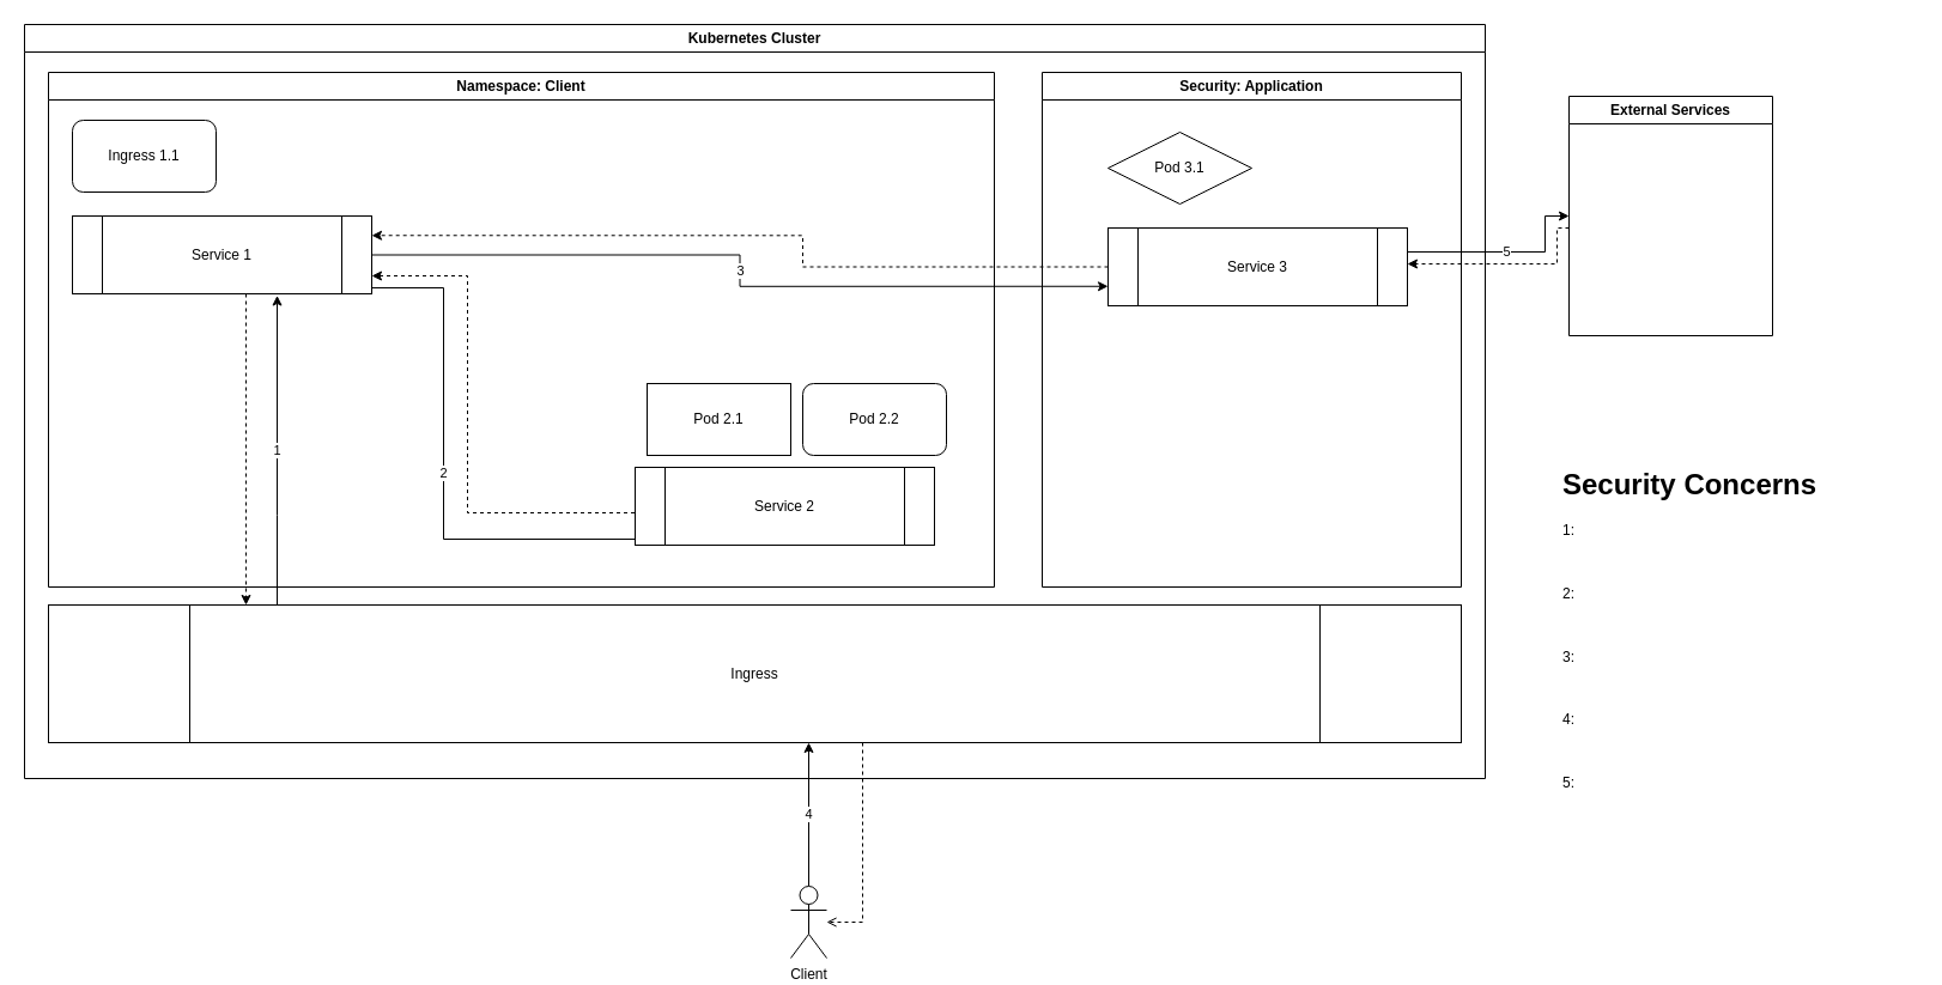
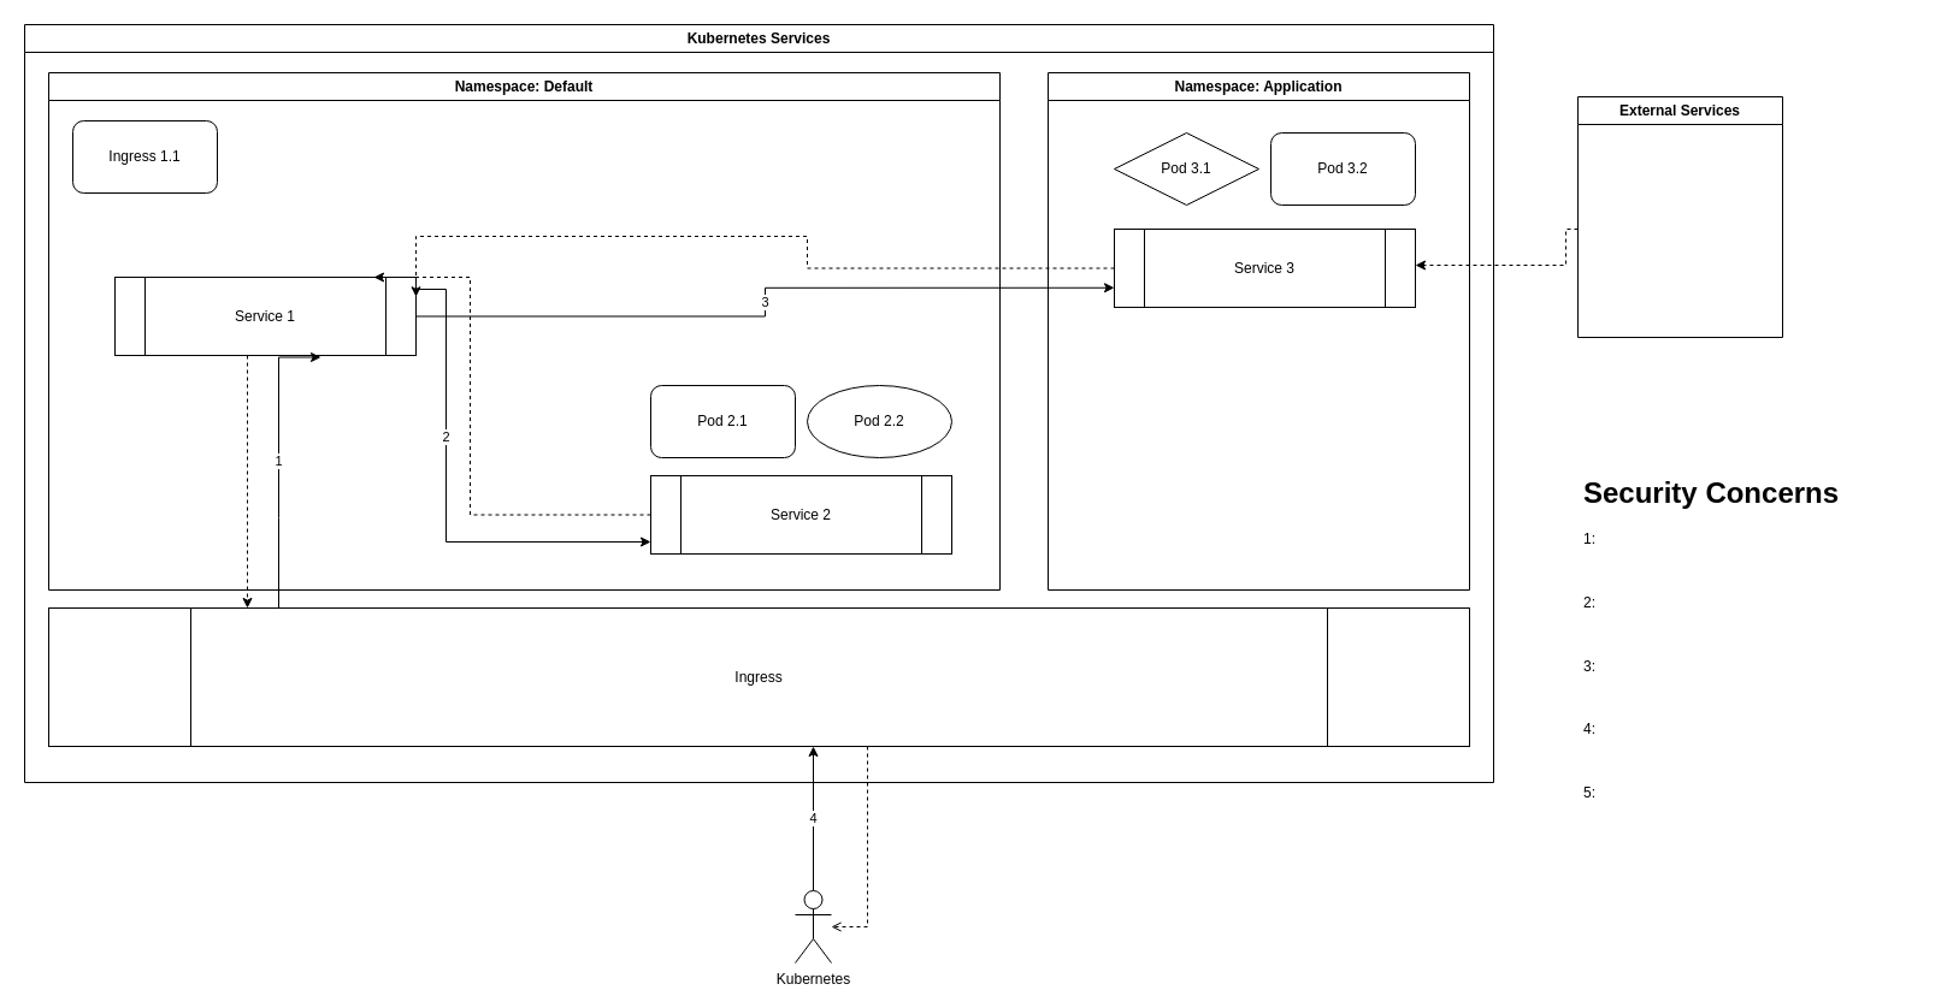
  <mxCell id="0" />
  <mxCell id="1" parent="0" />
- <mxCell id="2" value="Kubernetes Cluster" style="swimlane;whiteSpace=wrap;html=1;" parent="1" vertex="1"><mxGeometry x="20" y="20" width="1220" height="630" as="geometry" /></mxCell>
- <mxCell id="3" value="Namespace: Client" style="swimlane;whiteSpace=wrap;html=1;" parent="2" vertex="1"><mxGeometry x="20" y="40" width="790" height="430" as="geometry" /></mxCell>
+ <mxCell id="2" value="Kubernetes Services" style="swimlane;whiteSpace=wrap;html=1;" parent="1" vertex="1"><mxGeometry x="20" y="20" width="1220" height="630" as="geometry" /></mxCell>
+ <mxCell id="3" value="Namespace: Default" style="swimlane;whiteSpace=wrap;html=1;" parent="2" vertex="1"><mxGeometry x="20" y="40" width="790" height="430" as="geometry" /></mxCell>
  <mxCell id="4" value="2" style="edgeStyle=orthogonalEdgeStyle;rounded=0;orthogonalLoop=1;jettySize=auto;html=1;exitX=1;exitY=0.75;exitDx=0;exitDy=0;" parent="3" source="5" edge="1"><mxGeometry relative="1" as="geometry"><mxPoint x="500" y="390" as="targetPoint" /><Array as="points"><mxPoint x="270" y="180" /><mxPoint x="330" y="180" /><mxPoint x="330" y="390" /></Array></mxGeometry></mxCell>
- <mxCell id="5" value="Service 1" style="shape=process;whiteSpace=wrap;html=1;backgroundOutline=1;" parent="3" vertex="1"><mxGeometry x="20" y="120" width="250" height="65" as="geometry" /></mxCell>
+ <mxCell id="5" value="Service 1" style="shape=process;whiteSpace=wrap;html=1;backgroundOutline=1;" parent="3" vertex="1"><mxGeometry x="55" y="170" width="250" height="65" as="geometry" /></mxCell>
  <mxCell id="6" style="edgeStyle=orthogonalEdgeStyle;rounded=0;orthogonalLoop=1;jettySize=auto;html=1;exitX=0;exitY=0.5;exitDx=0;exitDy=0;dashed=1;" parent="3" source="7" edge="1"><mxGeometry relative="1" as="geometry"><mxPoint x="270" y="170" as="targetPoint" /><Array as="points"><mxPoint x="350" y="368" /><mxPoint x="350" y="170" /><mxPoint x="270" y="170" /></Array></mxGeometry></mxCell>
- <mxCell id="7" value="Service 2" style="shape=process;whiteSpace=wrap;html=1;backgroundOutline=1;" parent="3" vertex="1"><mxGeometry x="490" y="330" width="250" height="65" as="geometry" /></mxCell>
+ <mxCell id="7" value="Service 2" style="shape=process;whiteSpace=wrap;html=1;backgroundOutline=1;" parent="3" vertex="1"><mxGeometry x="500" y="335" width="250" height="65" as="geometry" /></mxCell>
  <mxCell id="8" value="Ingress 1.1" style="rounded=1;whiteSpace=wrap;html=1;" parent="3" vertex="1"><mxGeometry x="20" y="40" width="120" height="60" as="geometry" /></mxCell>
- <mxCell id="9" value="Pod 2.1" style="whiteSpace=wrap;html=1;rounded=0;" parent="3" vertex="1"><mxGeometry x="500" y="260" width="120" height="60" as="geometry" /></mxCell>
- <mxCell id="10" value="Pod 2.2" style="rounded=1;whiteSpace=wrap;html=1;" parent="3" vertex="1"><mxGeometry x="630" y="260" width="120" height="60" as="geometry" /></mxCell>
- <mxCell id="11" value="Security: Application" style="swimlane;whiteSpace=wrap;html=1;" parent="2" vertex="1"><mxGeometry x="850" y="40" width="350" height="430" as="geometry" /></mxCell>
+ <mxCell id="9" value="Pod 2.1" style="rounded=1;whiteSpace=wrap;html=1;" parent="3" vertex="1"><mxGeometry x="500" y="260" width="120" height="60" as="geometry" /></mxCell>
+ <mxCell id="10" value="Pod 2.2" style="ellipse;whiteSpace=wrap;html=1;" parent="3" vertex="1"><mxGeometry x="630" y="260" width="120" height="60" as="geometry" /></mxCell>
+ <mxCell id="11" value="Namespace: Application" style="swimlane;whiteSpace=wrap;html=1;" parent="2" vertex="1"><mxGeometry x="850" y="40" width="350" height="430" as="geometry" /></mxCell>
  <mxCell id="12" value="Service 3" style="shape=process;whiteSpace=wrap;html=1;backgroundOutline=1;" parent="11" vertex="1"><mxGeometry x="55" y="130" width="250" height="65" as="geometry" /></mxCell>
  <mxCell id="13" value="Pod 3.1" style="rhombus;whiteSpace=wrap;html=1;" parent="11" vertex="1"><mxGeometry x="55" y="50" width="120" height="60" as="geometry" /></mxCell>
+ <mxCell id="14" value="Pod 3.2" style="rounded=1;whiteSpace=wrap;html=1;" parent="11" vertex="1"><mxGeometry x="185" y="50" width="120" height="60" as="geometry" /></mxCell>
  <mxCell id="15" value="1" style="edgeStyle=orthogonalEdgeStyle;rounded=0;orthogonalLoop=1;jettySize=auto;html=1;entryX=0.684;entryY=1.023;entryDx=0;entryDy=0;entryPerimeter=0;" parent="2" source="16" target="5" edge="1"><mxGeometry relative="1" as="geometry"><mxPoint x="230" y="290" as="targetPoint" /><Array as="points"><mxPoint x="211" y="410" /><mxPoint x="211" y="410" /></Array></mxGeometry></mxCell>
  <mxCell id="16" value="Ingress" style="shape=process;whiteSpace=wrap;html=1;backgroundOutline=1;" parent="2" vertex="1"><mxGeometry x="20" y="485" width="1180" height="115" as="geometry" /></mxCell>
  <mxCell id="17" style="edgeStyle=orthogonalEdgeStyle;rounded=0;orthogonalLoop=1;jettySize=auto;html=1;dashed=1;" parent="2" source="5" target="16" edge="1"><mxGeometry relative="1" as="geometry"><Array as="points"><mxPoint x="185" y="440" /><mxPoint x="185" y="440" /></Array></mxGeometry></mxCell>
  <mxCell id="18" value="3" style="edgeStyle=orthogonalEdgeStyle;rounded=0;orthogonalLoop=1;jettySize=auto;html=1;entryX=0;entryY=0.75;entryDx=0;entryDy=0;" parent="2" source="5" target="12" edge="1"><mxGeometry relative="1" as="geometry" /></mxCell>
  <mxCell id="19" style="edgeStyle=orthogonalEdgeStyle;rounded=0;orthogonalLoop=1;jettySize=auto;html=1;entryX=1;entryY=0.25;entryDx=0;entryDy=0;dashed=1;" parent="2" source="12" target="5" edge="1"><mxGeometry relative="1" as="geometry"><Array as="points"><mxPoint x="650" y="203" /><mxPoint x="650" y="176" /></Array></mxGeometry></mxCell>
  <mxCell id="20" value="4" style="edgeStyle=orthogonalEdgeStyle;rounded=0;orthogonalLoop=1;jettySize=auto;html=1;" parent="1" source="21" edge="1"><mxGeometry relative="1" as="geometry"><mxPoint x="675" y="620" as="targetPoint" /><Array as="points"><mxPoint x="675" y="620" /></Array></mxGeometry></mxCell>
- <mxCell id="21" value="Client" style="shape=umlActor;verticalLabelPosition=bottom;verticalAlign=top;html=1;outlineConnect=0;" parent="1" vertex="1"><mxGeometry x="660" y="740" width="30" height="60" as="geometry" /></mxCell>
+ <mxCell id="21" value="Kubernetes" style="shape=umlActor;verticalLabelPosition=bottom;verticalAlign=top;html=1;outlineConnect=0;" parent="1" vertex="1"><mxGeometry x="660" y="740" width="30" height="60" as="geometry" /></mxCell>
  <mxCell id="22" style="edgeStyle=orthogonalEdgeStyle;rounded=0;orthogonalLoop=1;jettySize=auto;html=1;dashed=1;endArrow=open;" parent="1" source="16" target="21" edge="1"><mxGeometry relative="1" as="geometry"><Array as="points"><mxPoint x="720" y="770" /></Array></mxGeometry></mxCell>
  <mxCell id="23" style="edgeStyle=orthogonalEdgeStyle;rounded=0;orthogonalLoop=1;jettySize=auto;html=1;dashed=1;" parent="1" source="24" edge="1"><mxGeometry relative="1" as="geometry"><mxPoint x="1175" y="220" as="targetPoint" /><Array as="points"><mxPoint x="1300" y="190" /><mxPoint x="1300" y="220" /><mxPoint x="1175" y="220" /></Array></mxGeometry></mxCell>
  <mxCell id="24" value="External Services" style="swimlane;whiteSpace=wrap;html=1;" parent="1" vertex="1"><mxGeometry x="1310" y="80" width="170" height="200" as="geometry" /></mxCell>
- <mxCell id="25" value="5" style="edgeStyle=orthogonalEdgeStyle;rounded=0;orthogonalLoop=1;jettySize=auto;html=1;entryX=0;entryY=0.5;entryDx=0;entryDy=0;" parent="1" source="12" target="24" edge="1"><mxGeometry relative="1" as="geometry"><mxPoint x="1400" y="170" as="targetPoint" /><Array as="points"><mxPoint x="1290" y="210" /><mxPoint x="1290" y="180" /></Array></mxGeometry></mxCell>
- <mxCell id="26" value="&lt;h1&gt;Security Concerns&lt;/h1&gt;&lt;p&gt;1:&lt;/p&gt;&lt;p&gt;&amp;nbsp;&lt;/p&gt;&lt;p&gt;2:&lt;/p&gt;&lt;p&gt;&lt;br&gt;&lt;/p&gt;&lt;p&gt;3:&amp;nbsp;&lt;/p&gt;&lt;p&gt;&lt;br&gt;&lt;/p&gt;&lt;p&gt;4:&amp;nbsp;&lt;/p&gt;&lt;p&gt;&lt;br&gt;&lt;/p&gt;&lt;p&gt;5:&lt;/p&gt;&lt;p&gt;&lt;br&gt;&lt;/p&gt;&lt;p&gt;&lt;br&gt;&lt;/p&gt;" style="text;html=1;strokeColor=none;fillColor=none;spacing=5;spacingTop=-20;whiteSpace=wrap;overflow=hidden;rounded=0;" parent="1" vertex="1"><mxGeometry x="1300" y="385" width="290" height="400" as="geometry" /></mxCell>
+ <mxCell id="26" value="&lt;h1&gt;Security Concerns&lt;/h1&gt;&lt;p&gt;1:&lt;/p&gt;&lt;p&gt;&amp;nbsp;&lt;/p&gt;&lt;p&gt;2:&lt;/p&gt;&lt;p&gt;&lt;br&gt;&lt;/p&gt;&lt;p&gt;3:&amp;nbsp;&lt;/p&gt;&lt;p&gt;&lt;br&gt;&lt;/p&gt;&lt;p&gt;4:&amp;nbsp;&lt;/p&gt;&lt;p&gt;&lt;br&gt;&lt;/p&gt;&lt;p&gt;5:&lt;/p&gt;&lt;p&gt;&lt;br&gt;&lt;/p&gt;&lt;p&gt;&lt;br&gt;&lt;/p&gt;" style="text;html=1;strokeColor=none;fillColor=none;spacing=5;spacingTop=-20;whiteSpace=wrap;overflow=hidden;rounded=0;" parent="1" vertex="1"><mxGeometry x="1310" y="390" width="290" height="400" as="geometry" /></mxCell>
